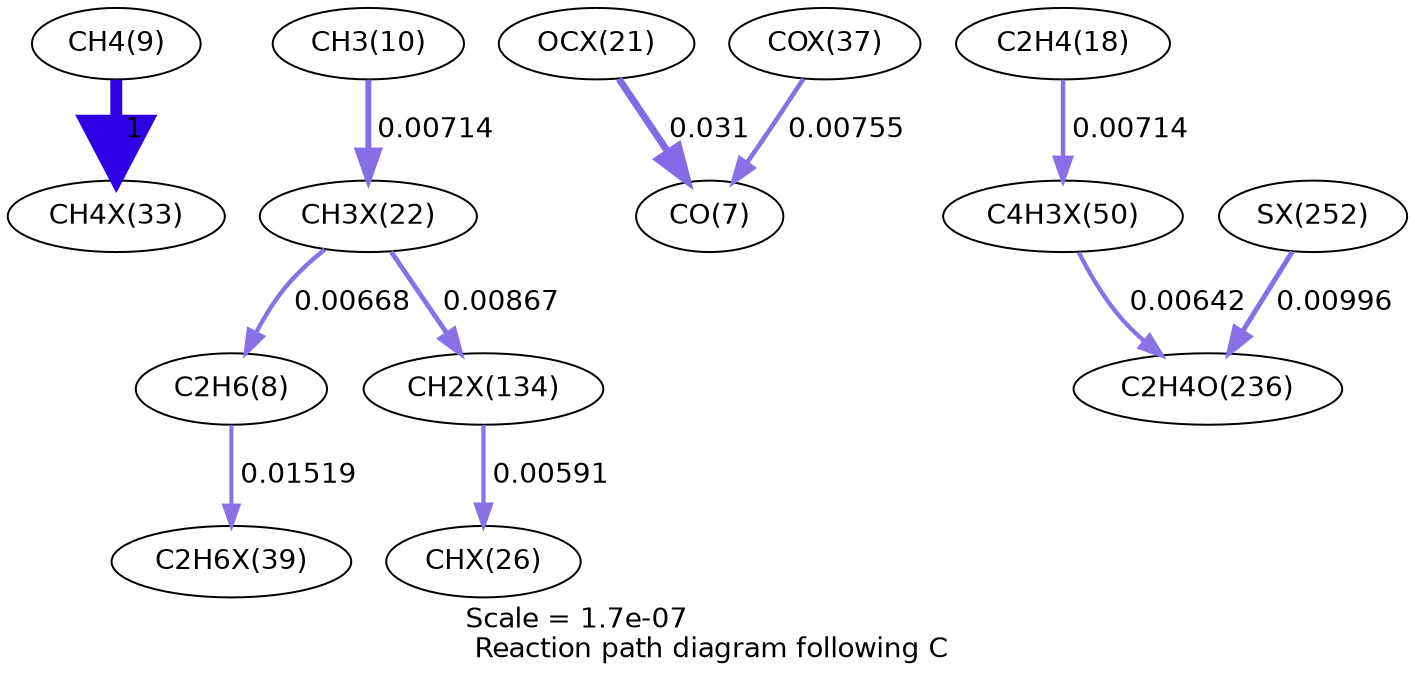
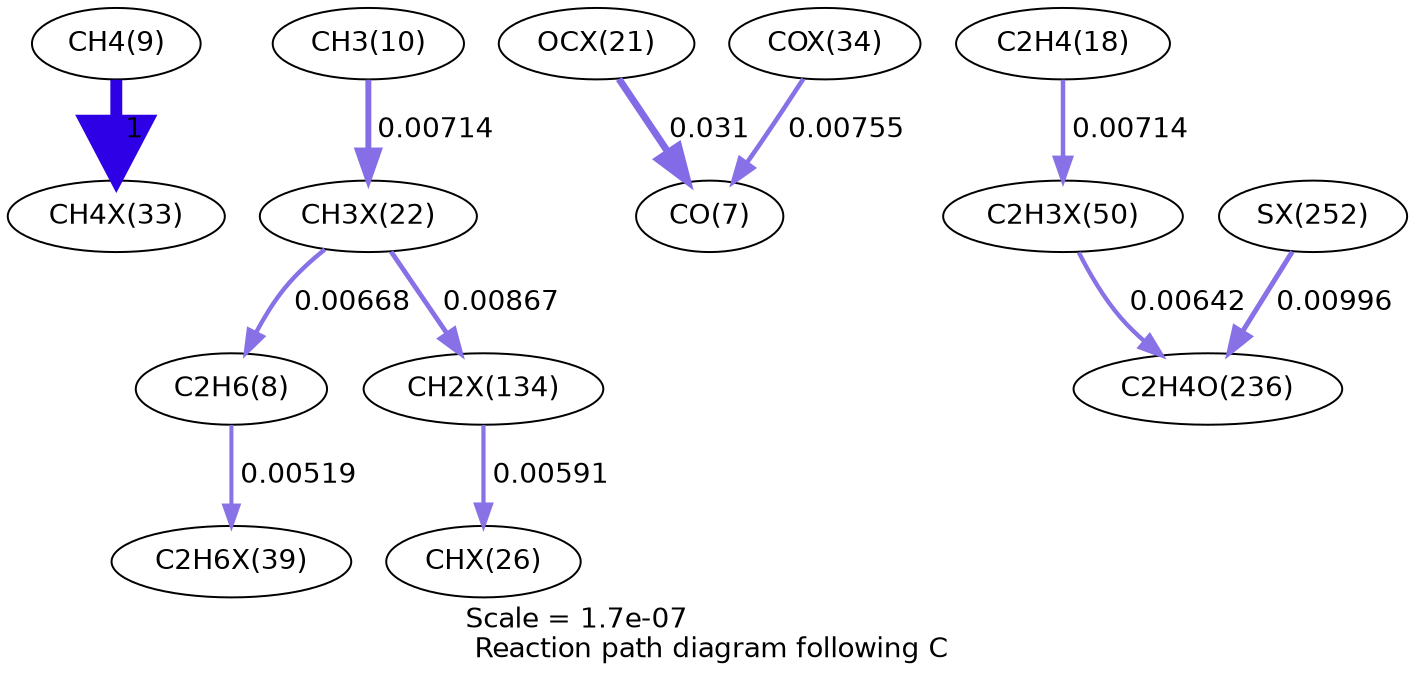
  digraph {
    fontname=Helvetica
    label="Scale = 1.7e-07\l Reaction path diagram following C"
    node [fontname=Helvetica]
    edge [color="0.7, 0.507, 0.9" fontname=Helvetica]
    n1 [label="CH4(9)"]
    n2 [label="CH4X(33)"]
    n3 [label="CH3X(22)"]
    n4 [label="C2H6(8)"]
    n5 [label="CH2X(134)"]
    n6 [label="C2H6X(39)"]
    n7 [label="CHX(26)"]
    n8 [label="CH3(10)"]
    n9 [label="OCX(21)"]
    n10 [label="CO(7)"]
-   n11 [label="COX(37)"]
+   n11 [label="COX(34)"]
    n12 [label="C2H4(18)"]
-   n13 [label="C4H3X(50)"]
+   n13 [label="C2H3X(50)"]
    n14 [label="C2H4O(236)"]
    n15 [label="SX(252)"]
    n1 -> n2 [arrowsize=3 color="0.7, 1.5, 0.9" label=" 1" penwidth=6]
    n3 -> n4 [arrowsize=1.11 label=" 0.00668" penwidth=2.22]
    n3 -> n5 [arrowsize=1.21 color="0.7, 0.509, 0.9" label=" 0.00867" penwidth=2.42]
-   n4 -> n6 [arrowsize=1.01 color="0.7, 0.505, 0.9" label=" 0.01519" penwidth=2.03]
+   n4 -> n6 [arrowsize=1.01 color="0.7, 0.505, 0.9" label=" 0.00519" penwidth=2.03]
    n5 -> n7 [arrowsize=1.06 color="0.7, 0.506, 0.9" label=" 0.00591" penwidth=2.13]
    n8 -> n3 [arrowsize=1.5 color="0.7, 0.519, 0.9" label=" 0.00714" penwidth=3]
    n9 -> n10 [arrowsize=1.77 color="0.7, 0.538, 0.9" label=" 0.031" penwidth=3.53]
    n11 -> n10 [arrowsize=1.16 color="0.7, 0.508, 0.9" label=" 0.00755" penwidth=2.31]
    n12 -> n13 [arrowsize=1.13 label=" 0.00714" penwidth=2.27]
    n13 -> n14 [arrowsize=1.09 color="0.7, 0.506, 0.9" label=" 0.00642" penwidth=2.19]
    n15 -> n14 [arrowsize=1.26 color="0.7, 0.51, 0.9" label=" 0.00996" penwidth=2.52]
  }
